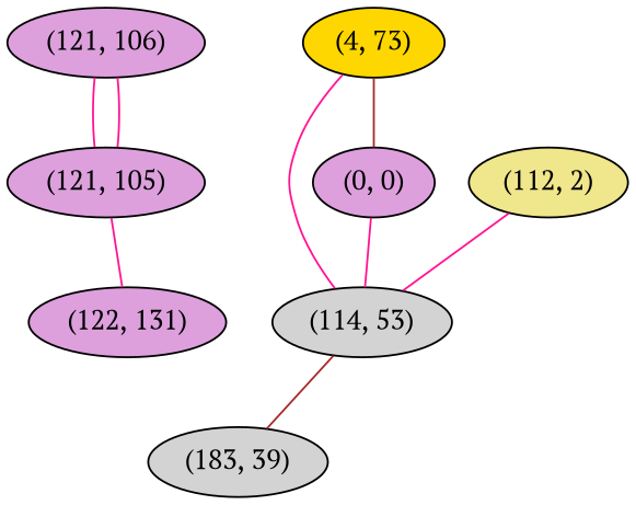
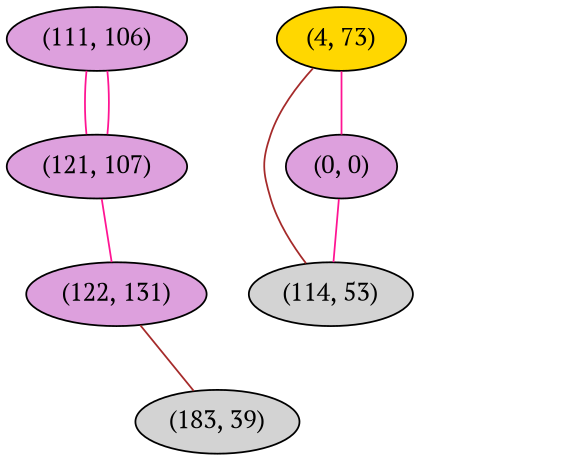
  graph {
    fontname="PT Serif"
    node [fillcolor=plum fontname="PT Serif" style=filled]
    edge [color=deeppink fontname="PT Serif" weight=1]
-   "(121, 106)"
-   "(121, 107)" [label="(121, 105)"]
+   "(121, 106)" [label="(111, 106)"]
+   "(121, 107)"
    "(122, 131)"
    "(114, 53)" [fillcolor=lightgrey]
    "(183, 39)" [fillcolor=lightgrey]
    "(4, 73)" [fillcolor=gold]
    "(0, 0)"
-   "(112, 2)" [fillcolor=khaki]
    "(121, 106)" -- "(121, 107)"
    "(121, 106)" -- "(121, 107)"
    "(121, 107)" -- "(122, 131)"
-   "(114, 53)" -- "(183, 39)" [color=brown]
-   "(4, 73)" -- "(114, 53)"
-   "(4, 73)" -- "(0, 0)" [color=brown weight=4]
+   "(122, 131)" -- "(183, 39)" [color=brown]
+   "(4, 73)" -- "(114, 53)" [color=brown]
+   "(4, 73)" -- "(0, 0)" [weight=4]
    "(0, 0)" -- "(114, 53)"
-   "(112, 2)" -- "(114, 53)"
  }
